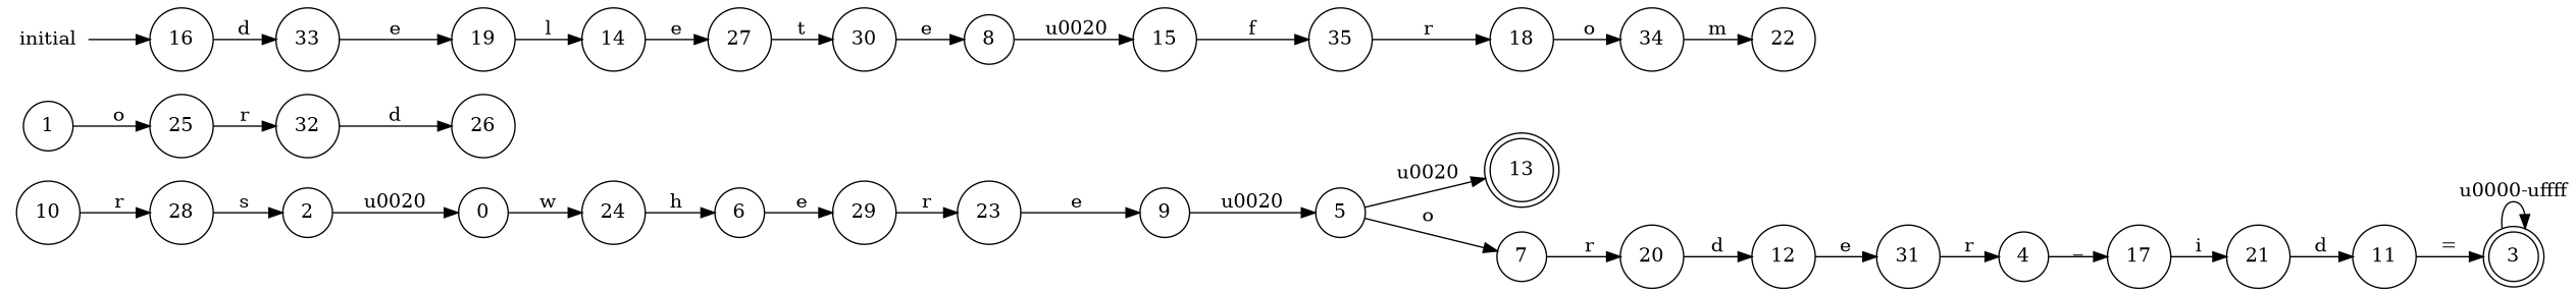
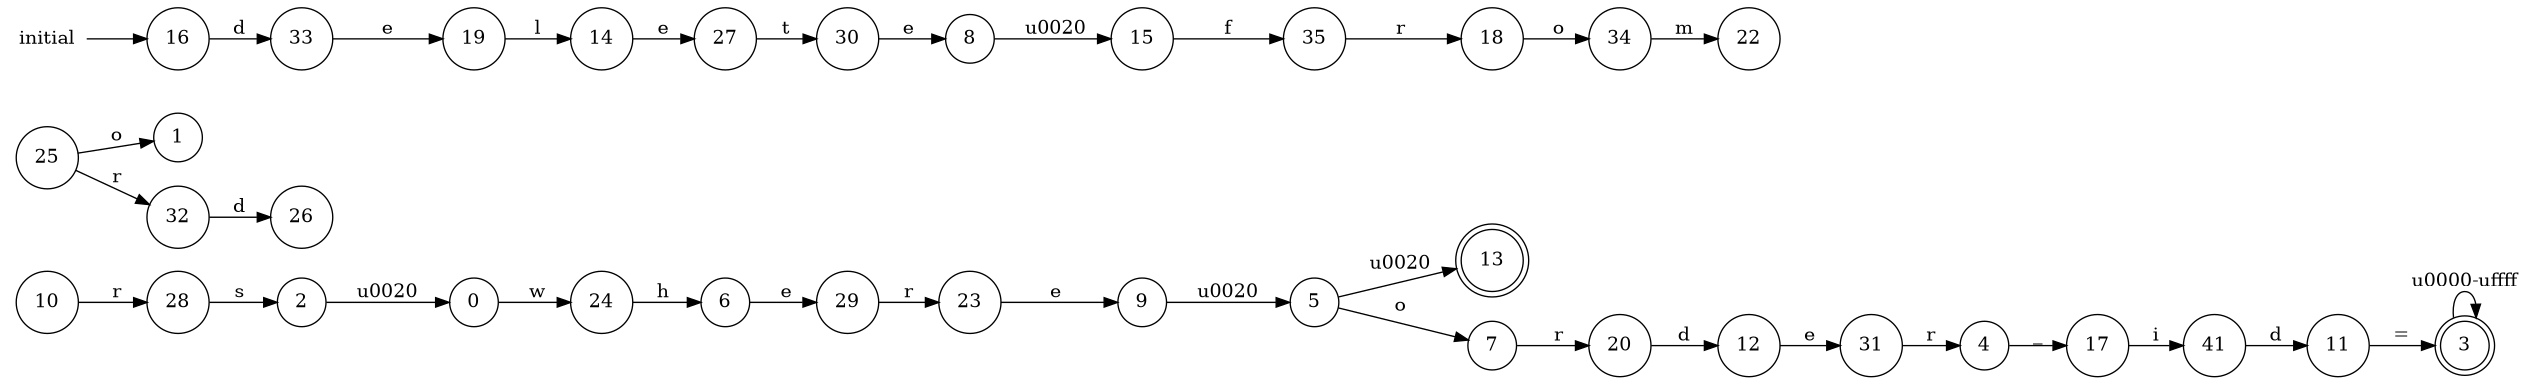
  digraph {
    rankdir=LR
    node [shape=circle]
    0
    24
    6
    29
    1
    25
    32
    26
    2
    3 [shape=doublecircle]
    4
    17
-   21
+   21 [label=41]
    11
    13 [shape=doublecircle]
    5
    7
    20
    12
    23
    9
    31
    8
    15
    35
    18
    10
    28
    14
    27
    30
    34
    16
    33
    19
    initial [shape=plaintext]
    22
    0 -> 24 [label=w]
    24 -> 6 [label=h]
    6 -> 29 [label=e]
    29 -> 23 [label=r]
-   1 -> 25 [label=o]
+   25 -> 1 [label=o]
    25 -> 32 [label=r]
    32 -> 26 [label=d]
    2 -> 0 [label="\u0020"]
    3 -> 3 [label="\u0000-\uffff"]
    4 -> 17 [label=_]
    17 -> 21 [label=i]
    21 -> 11 [label=d]
    11 -> 3 [label="="]
    5 -> 13 [label="\u0020"]
    5 -> 7 [label=o]
    7 -> 20 [label=r]
    20 -> 12 [label=d]
    12 -> 31 [label=e]
    23 -> 9 [label=e]
    9 -> 5 [label="\u0020"]
    31 -> 4 [label=r]
    8 -> 15 [label="\u0020"]
    15 -> 35 [label=f]
    35 -> 18 [label=r]
    18 -> 34 [label=o]
    10 -> 28 [label=r]
    28 -> 2 [label=s]
    14 -> 27 [label=e]
    27 -> 30 [label=t]
    30 -> 8 [label=e]
    34 -> 22 [label=m]
    16 -> 33 [label=d]
    33 -> 19 [label=e]
    19 -> 14 [label=l]
    initial -> 16
  }
